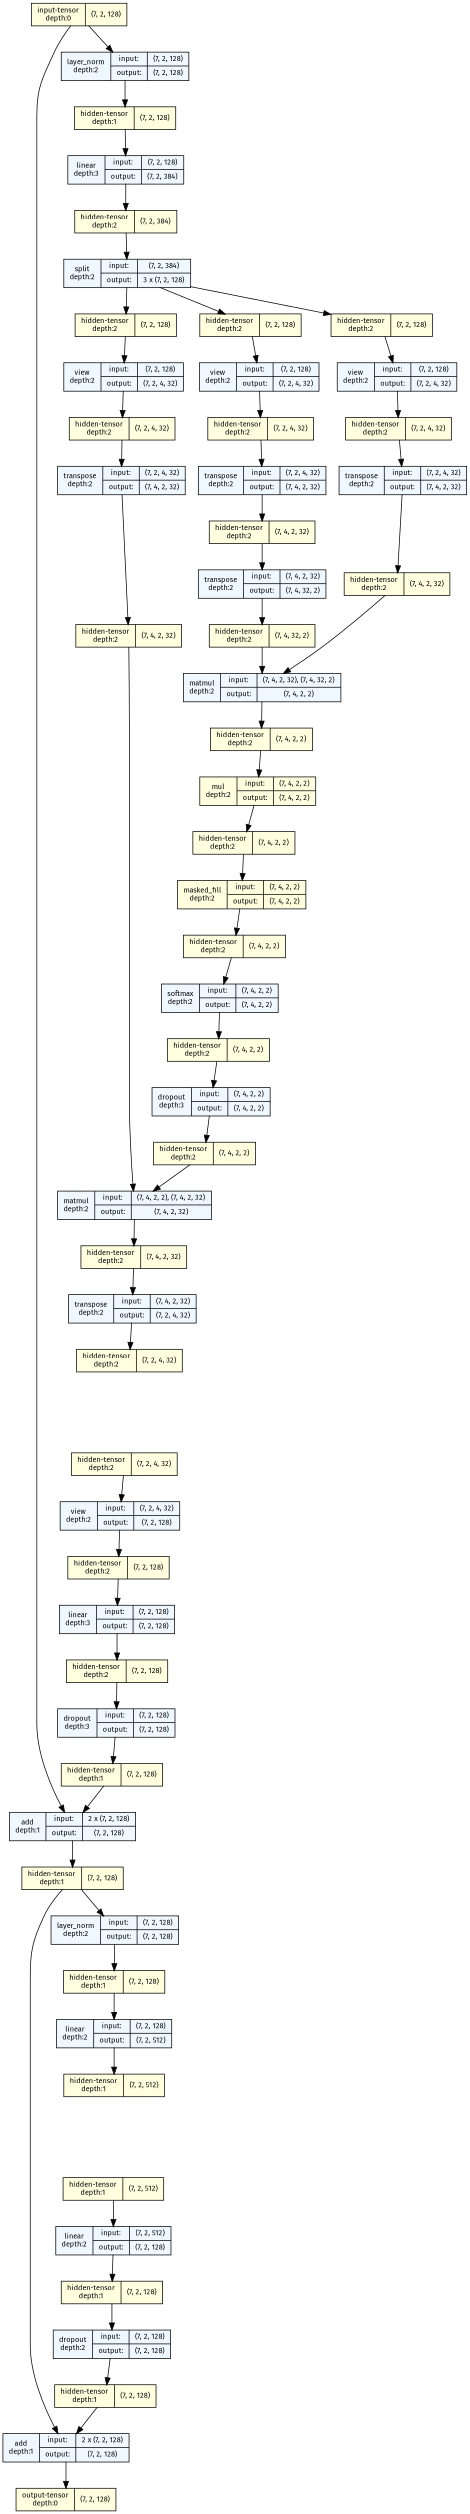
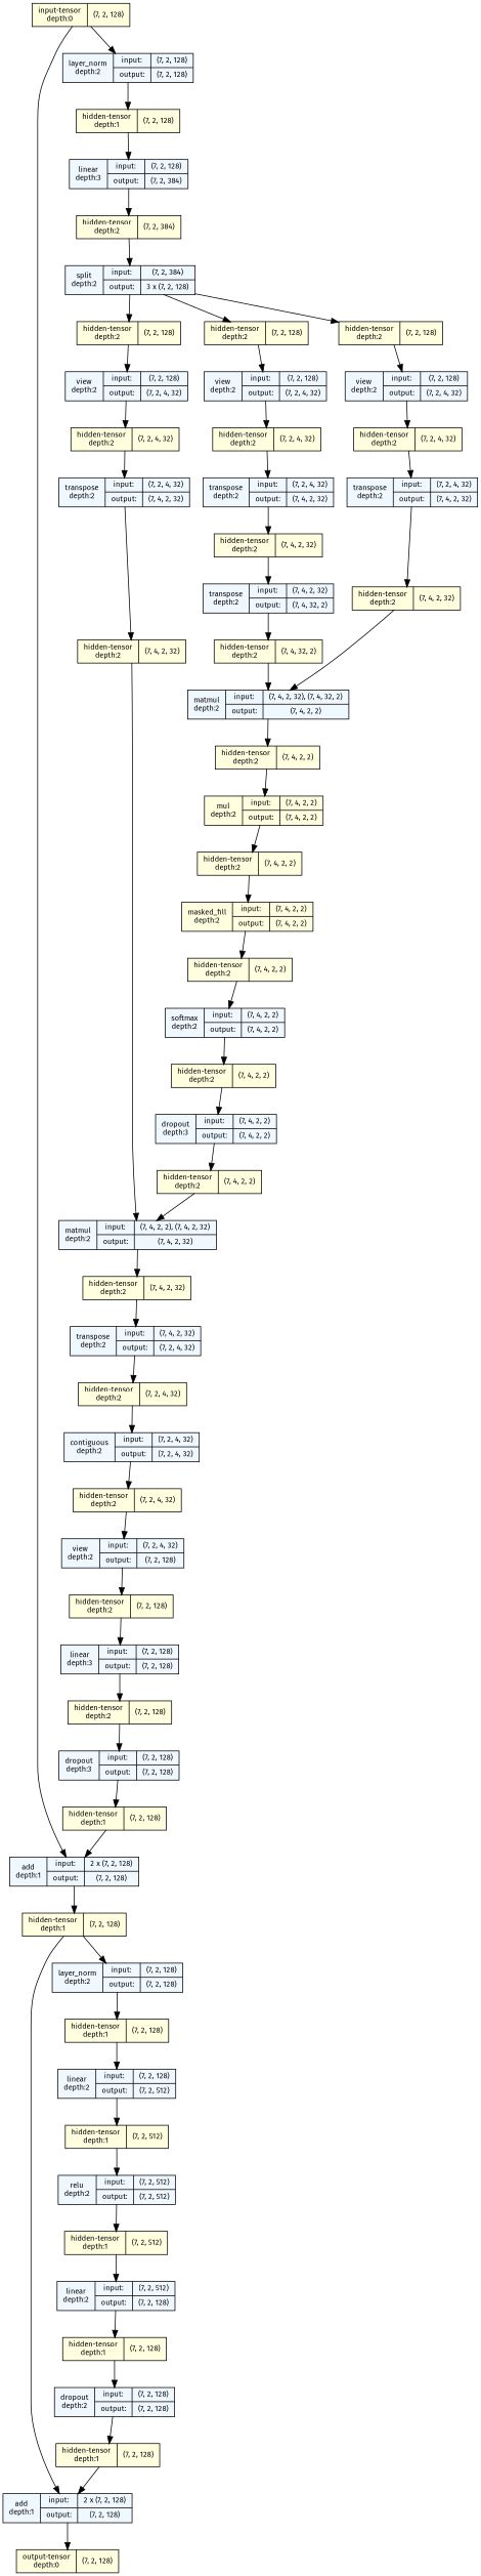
  strict digraph {
    fontname="Fira Sans"
    ordering=in
    node [align=left fillcolor=lightyellow fontname="Fira Sans" fontsize=10 ranksep=0.1 shape=record style=filled]
    edge [fontname="Fira Sans" fontsize=10]
    n1 [height=0.2 label="input-tensor&#92;ndepth:0|(7, 2, 128)"]
    n2 [fillcolor=aliceblue height=0.2 label="layer_norm&#92;ndepth:2|{input:|output:}|{(7, 2, 128)|(7, 2, 128)}"]
    n3 [fillcolor=aliceblue height=0.2 label="add&#92;ndepth:1|{input:|output:}|{2 x (7, 2, 128)|(7, 2, 128)}"]
    n4 [height=0.2 label="hidden-tensor&#92;ndepth:1|(7, 2, 128)"]
    n5 [height=0.2 label="hidden-tensor&#92;ndepth:1|(7, 2, 128)"]
    n6 [fillcolor=aliceblue height=0.2 label="linear&#92;ndepth:3|{input:|output:}|{(7, 2, 128)|(7, 2, 384)}"]
    n7 [height=0.2 label="hidden-tensor&#92;ndepth:2|(7, 2, 384)"]
    n8 [fillcolor=aliceblue height=0.2 label="split&#92;ndepth:2|{input:|output:}|{(7, 2, 384)|3 x (7, 2, 128)}"]
    n9 [height=0.2 label="hidden-tensor&#92;ndepth:2|(7, 2, 128)"]
    n10 [height=0.2 label="hidden-tensor&#92;ndepth:2|(7, 2, 128)"]
    n11 [height=0.2 label="hidden-tensor&#92;ndepth:2|(7, 2, 128)"]
    n12 [fillcolor=aliceblue height=0.2 label="view&#92;ndepth:2|{input:|output:}|{(7, 2, 128)|(7, 2, 4, 32)}"]
    n13 [fillcolor=aliceblue height=0.2 label="view&#92;ndepth:2|{input:|output:}|{(7, 2, 128)|(7, 2, 4, 32)}"]
    n14 [fillcolor=aliceblue height=0.2 label="view&#92;ndepth:2|{input:|output:}|{(7, 2, 128)|(7, 2, 4, 32)}"]
    n15 [height=0.2 label="hidden-tensor&#92;ndepth:2|(7, 2, 4, 32)"]
    n16 [height=0.2 label="hidden-tensor&#92;ndepth:2|(7, 2, 4, 32)"]
    n17 [height=0.2 label="hidden-tensor&#92;ndepth:2|(7, 2, 4, 32)"]
    n18 [fillcolor=aliceblue height=0.2 label="transpose&#92;ndepth:2|{input:|output:}|{(7, 2, 4, 32)|(7, 4, 2, 32)}"]
    n19 [height=0.2 label="hidden-tensor&#92;ndepth:2|(7, 4, 2, 32)"]
    n20 [fillcolor=aliceblue height=0.2 label="transpose&#92;ndepth:2|{input:|output:}|{(7, 4, 2, 32)|(7, 4, 32, 2)}"]
    n21 [height=0.2 label="hidden-tensor&#92;ndepth:2|(7, 4, 32, 2)"]
    n22 [fillcolor=aliceblue height=0.2 label="transpose&#92;ndepth:2|{input:|output:}|{(7, 2, 4, 32)|(7, 4, 2, 32)}"]
    n23 [height=0.2 label="hidden-tensor&#92;ndepth:2|(7, 4, 2, 32)"]
    n24 [fillcolor=aliceblue height=0.2 label="matmul&#92;ndepth:2|{input:|output:}|{(7, 4, 2, 32), (7, 4, 32, 2)|(7, 4, 2, 2)}"]
    n25 [height=0.2 label="hidden-tensor&#92;ndepth:2|(7, 4, 2, 2)"]
    n26 [fillcolor=aliceblue height=0.2 label="transpose&#92;ndepth:2|{input:|output:}|{(7, 2, 4, 32)|(7, 4, 2, 32)}"]
    n27 [height=0.2 label="hidden-tensor&#92;ndepth:2|(7, 4, 2, 32)"]
    n28 [fillcolor=aliceblue height=0.2 label="matmul&#92;ndepth:2|{input:|output:}|{(7, 4, 2, 2), (7, 4, 2, 32)|(7, 4, 2, 32)}"]
    n29 [height=0.2 label="hidden-tensor&#92;ndepth:2|(7, 4, 2, 32)"]
    n30 [height=0.2 label="mul&#92;ndepth:2|{input:|output:}|{(7, 4, 2, 2)|(7, 4, 2, 2)}"]
    n31 [height=0.2 label="hidden-tensor&#92;ndepth:2|(7, 4, 2, 2)"]
    n32 [height=0.2 label="masked_fill&#92;ndepth:2|{input:|output:}|{(7, 4, 2, 2)|(7, 4, 2, 2)}"]
    n33 [height=0.2 label="hidden-tensor&#92;ndepth:2|(7, 4, 2, 2)"]
    n34 [fillcolor=aliceblue height=0.2 label="softmax&#92;ndepth:2|{input:|output:}|{(7, 4, 2, 2)|(7, 4, 2, 2)}"]
    n35 [height=0.2 label="hidden-tensor&#92;ndepth:2|(7, 4, 2, 2)"]
    n36 [fillcolor=aliceblue height=0.2 label="dropout&#92;ndepth:3|{input:|output:}|{(7, 4, 2, 2)|(7, 4, 2, 2)}"]
    n37 [height=0.2 label="hidden-tensor&#92;ndepth:2|(7, 4, 2, 2)"]
    n38 [fillcolor=aliceblue height=0.2 label="transpose&#92;ndepth:2|{input:|output:}|{(7, 4, 2, 32)|(7, 2, 4, 32)}"]
    n39 [height=0.2 label="hidden-tensor&#92;ndepth:2|(7, 2, 4, 32)"]
+   n40 [fillcolor=aliceblue height=0.2 label="contiguous&#92;ndepth:2|{input:|output:}|{(7, 2, 4, 32)|(7, 2, 4, 32)}"]
    n41 [height=0.2 label="hidden-tensor&#92;ndepth:2|(7, 2, 4, 32)"]
    n42 [fillcolor=aliceblue height=0.2 label="view&#92;ndepth:2|{input:|output:}|{(7, 2, 4, 32)|(7, 2, 128)}"]
    n43 [height=0.2 label="hidden-tensor&#92;ndepth:2|(7, 2, 128)"]
    n44 [fillcolor=aliceblue height=0.2 label="linear&#92;ndepth:3|{input:|output:}|{(7, 2, 128)|(7, 2, 128)}"]
    n45 [height=0.2 label="hidden-tensor&#92;ndepth:2|(7, 2, 128)"]
    n46 [fillcolor=aliceblue height=0.2 label="dropout&#92;ndepth:3|{input:|output:}|{(7, 2, 128)|(7, 2, 128)}"]
    n47 [height=0.2 label="hidden-tensor&#92;ndepth:1|(7, 2, 128)"]
    n48 [fillcolor=aliceblue height=0.2 label="layer_norm&#92;ndepth:2|{input:|output:}|{(7, 2, 128)|(7, 2, 128)}"]
    n49 [fillcolor=aliceblue height=0.2 label="add&#92;ndepth:1|{input:|output:}|{2 x (7, 2, 128)|(7, 2, 128)}"]
    n50 [height=0.2 label="hidden-tensor&#92;ndepth:1|(7, 2, 128)"]
    n51 [height=0.2 label="output-tensor&#92;ndepth:0|(7, 2, 128)"]
    n52 [fillcolor=aliceblue height=0.2 label="linear&#92;ndepth:2|{input:|output:}|{(7, 2, 128)|(7, 2, 512)}"]
    n53 [height=0.2 label="hidden-tensor&#92;ndepth:1|(7, 2, 512)"]
+   n54 [fillcolor=aliceblue height=0.2 label="relu&#92;ndepth:2|{input:|output:}|{(7, 2, 512)|(7, 2, 512)}"]
    n55 [height=0.2 label="hidden-tensor&#92;ndepth:1|(7, 2, 512)"]
    n56 [fillcolor=aliceblue height=0.2 label="linear&#92;ndepth:2|{input:|output:}|{(7, 2, 512)|(7, 2, 128)}"]
    n57 [height=0.2 label="hidden-tensor&#92;ndepth:1|(7, 2, 128)"]
    n58 [fillcolor=aliceblue height=0.2 label="dropout&#92;ndepth:2|{input:|output:}|{(7, 2, 128)|(7, 2, 128)}"]
    n59 [height=0.2 label="hidden-tensor&#92;ndepth:1|(7, 2, 128)"]
    n1 -> n2
    n1 -> n3
    n2 -> n4
    n3 -> n5
    n4 -> n6
    n5 -> n48
    n5 -> n49
    n6 -> n7
    n7 -> n8
    n8 -> n9
    n8 -> n10
    n8 -> n11
    n9 -> n12
    n10 -> n13
    n11 -> n14
    n12 -> n15
    n13 -> n16
    n14 -> n17
    n15 -> n22
    n16 -> n18
    n17 -> n26
    n18 -> n19
    n19 -> n20
    n20 -> n21
    n21 -> n24
    n22 -> n23
    n23 -> n24
    n24 -> n25
    n25 -> n30
    n26 -> n27
    n27 -> n28
    n28 -> n29
    n29 -> n38
    n30 -> n31
    n31 -> n32
    n32 -> n33
    n33 -> n34
    n34 -> n35
    n35 -> n36
    n36 -> n37
    n37 -> n28
    n38 -> n39
+   n39 -> n40
+   n40 -> n41
    n41 -> n42
    n42 -> n43
    n43 -> n44
    n44 -> n45
    n45 -> n46
    n46 -> n47
    n47 -> n3
    n48 -> n50
    n49 -> n51
    n50 -> n52
    n52 -> n53
+   n53 -> n54
+   n54 -> n55
    n55 -> n56
    n56 -> n57
    n57 -> n58
    n58 -> n59
    n59 -> n49
  }
